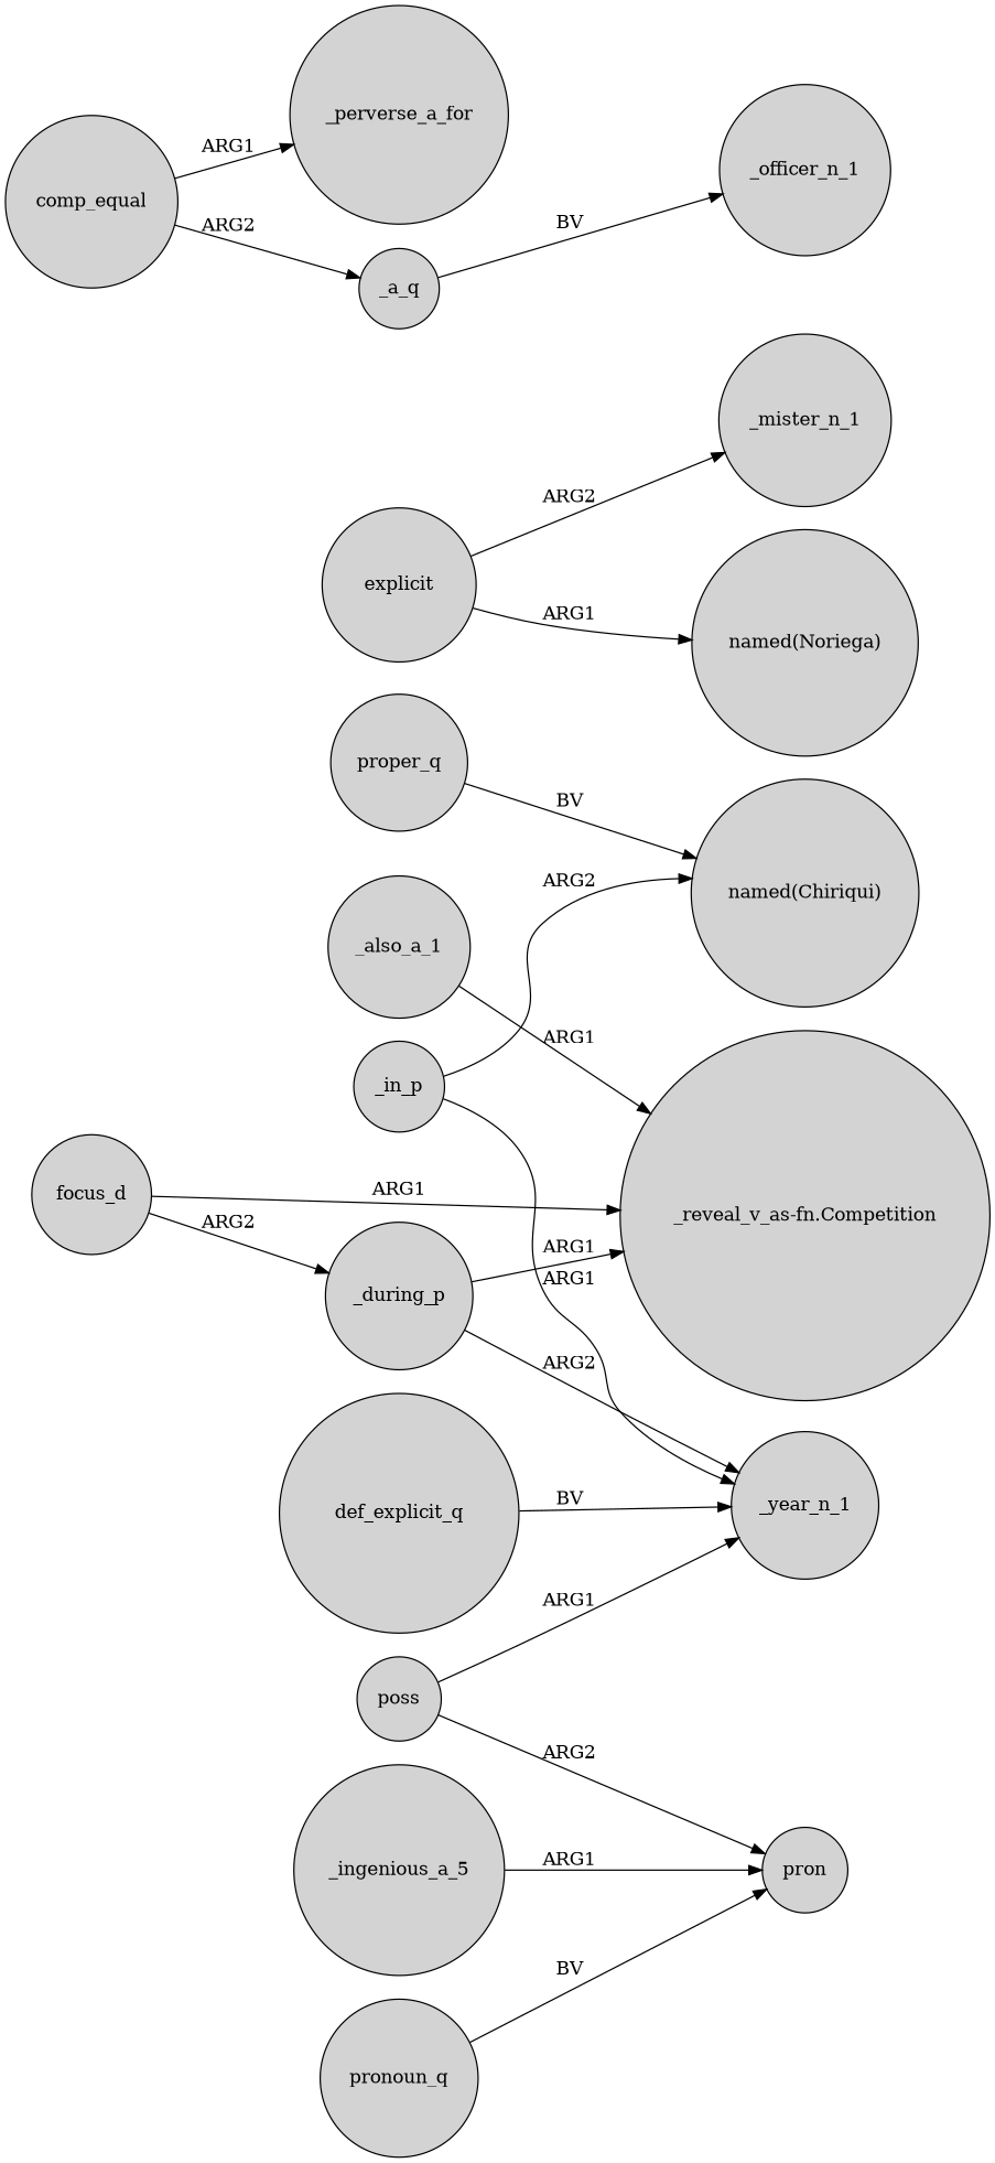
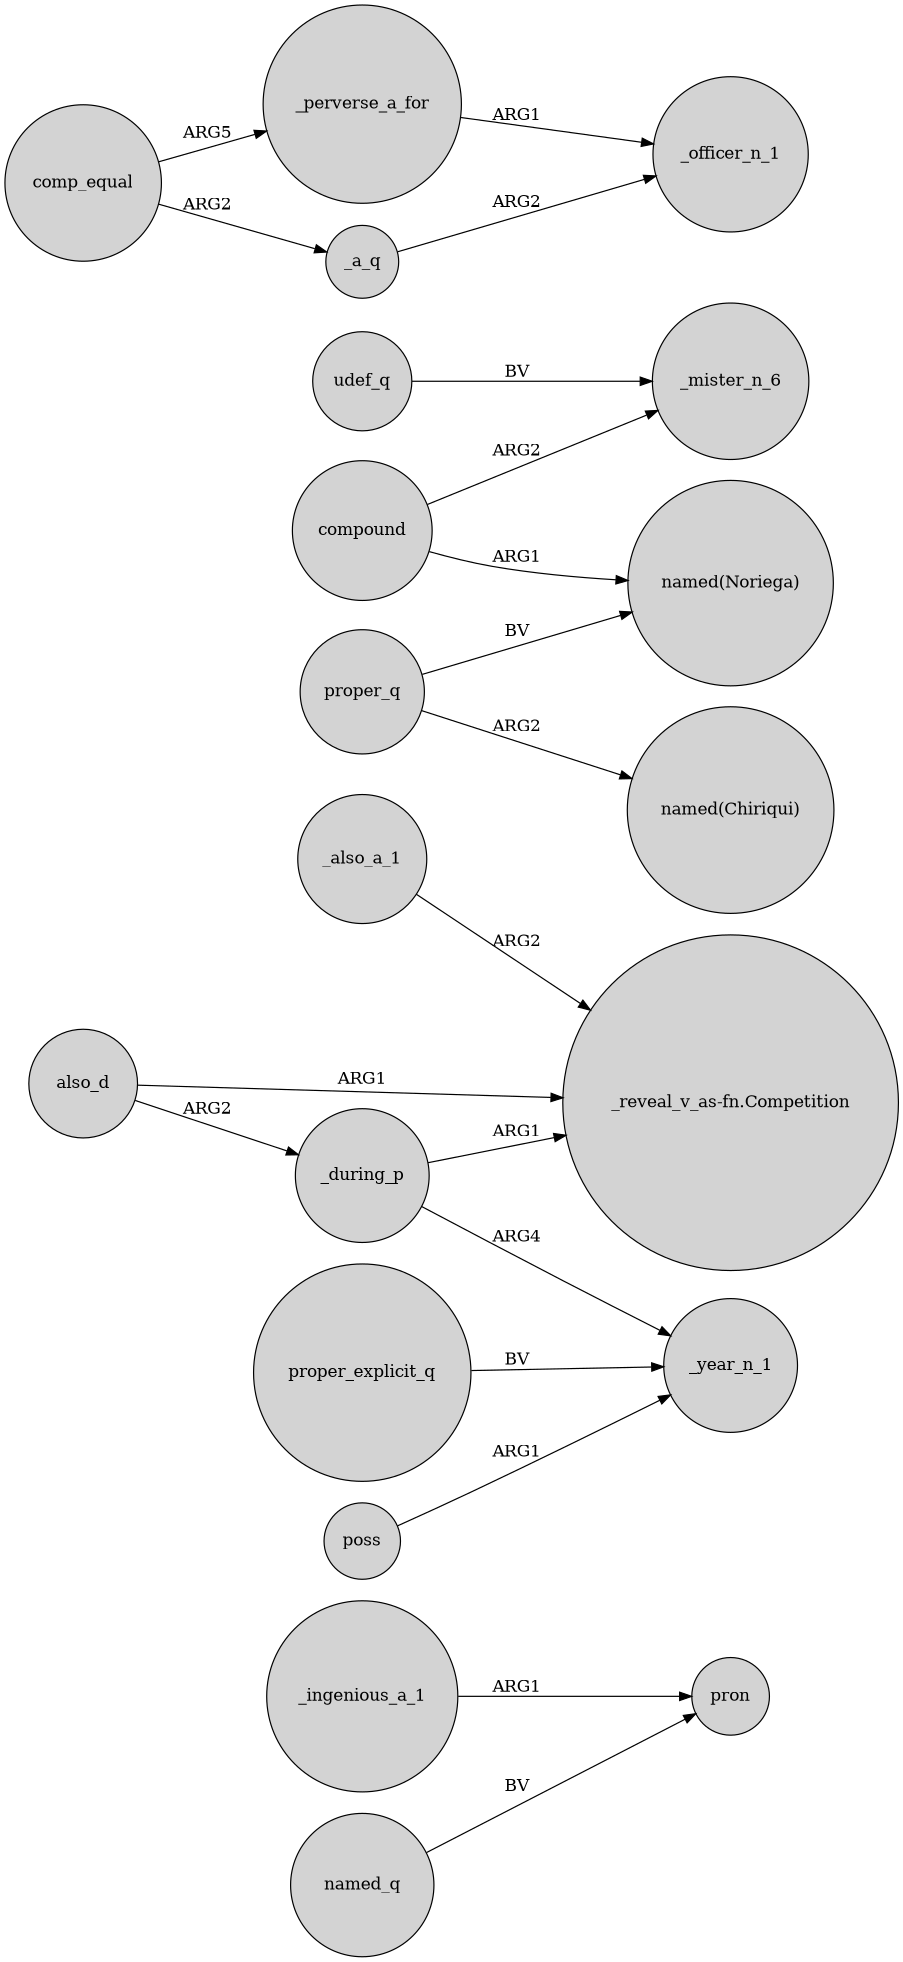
  digraph {
    rankdir=LR
    node [shape=circle style=filled]
-   compound [label=explicit]
+   compound
    "named(Noriega)"
-   _mister_n_1
-   _ingenious_a_1 [label=_ingenious_a_5]
+   _mister_n_1 [label=_mister_n_6]
+   _ingenious_a_1
    pron
    comp_equal
    _perverse_a_for
    _a_q
    _officer_n_1
    proper_q
    "named(Chiriqui)"
-   focus_d
+   focus_d [label=also_d]
    "_reveal_v_as-fn.Competition"
    _during_p
    _year_n_1
-   _in_p
    _also_a_1
-   def_explicit_q
-   pronoun_q
+   udef_q
+   def_explicit_q [label=proper_explicit_q]
+   pronoun_q [label=named_q]
    poss
    compound -> "named(Noriega)" [label=ARG1]
    compound -> _mister_n_1 [label=ARG2]
    _ingenious_a_1 -> pron [label=ARG1]
-   comp_equal -> _perverse_a_for [label=ARG1]
+   comp_equal -> _perverse_a_for [label=ARG5]
    comp_equal -> _a_q [label=ARG2]
-   _a_q -> _officer_n_1 [label=BV]
-   proper_q -> "named(Chiriqui)" [label=BV]
+   _perverse_a_for -> _officer_n_1 [label=ARG1]
+   _a_q -> _officer_n_1 [label=ARG2]
+   proper_q -> "named(Noriega)" [label=BV]
+   proper_q -> "named(Chiriqui)" [label=ARG2]
    focus_d -> "_reveal_v_as-fn.Competition" [label=ARG1]
    focus_d -> _during_p [label=ARG2]
    _during_p -> "_reveal_v_as-fn.Competition" [label=ARG1]
-   _during_p -> _year_n_1 [label=ARG2]
-   _in_p -> "named(Chiriqui)" [label=ARG2]
-   _in_p -> _year_n_1 [label=ARG1]
-   _also_a_1 -> "_reveal_v_as-fn.Competition" [label=ARG1]
+   _during_p -> _year_n_1 [label=ARG4]
+   _also_a_1 -> "_reveal_v_as-fn.Competition" [label=ARG2]
+   udef_q -> _mister_n_1 [label=BV]
    def_explicit_q -> _year_n_1 [label=BV]
    pronoun_q -> pron [label=BV]
-   poss -> pron [label=ARG2]
    poss -> _year_n_1 [label=ARG1]
  }
